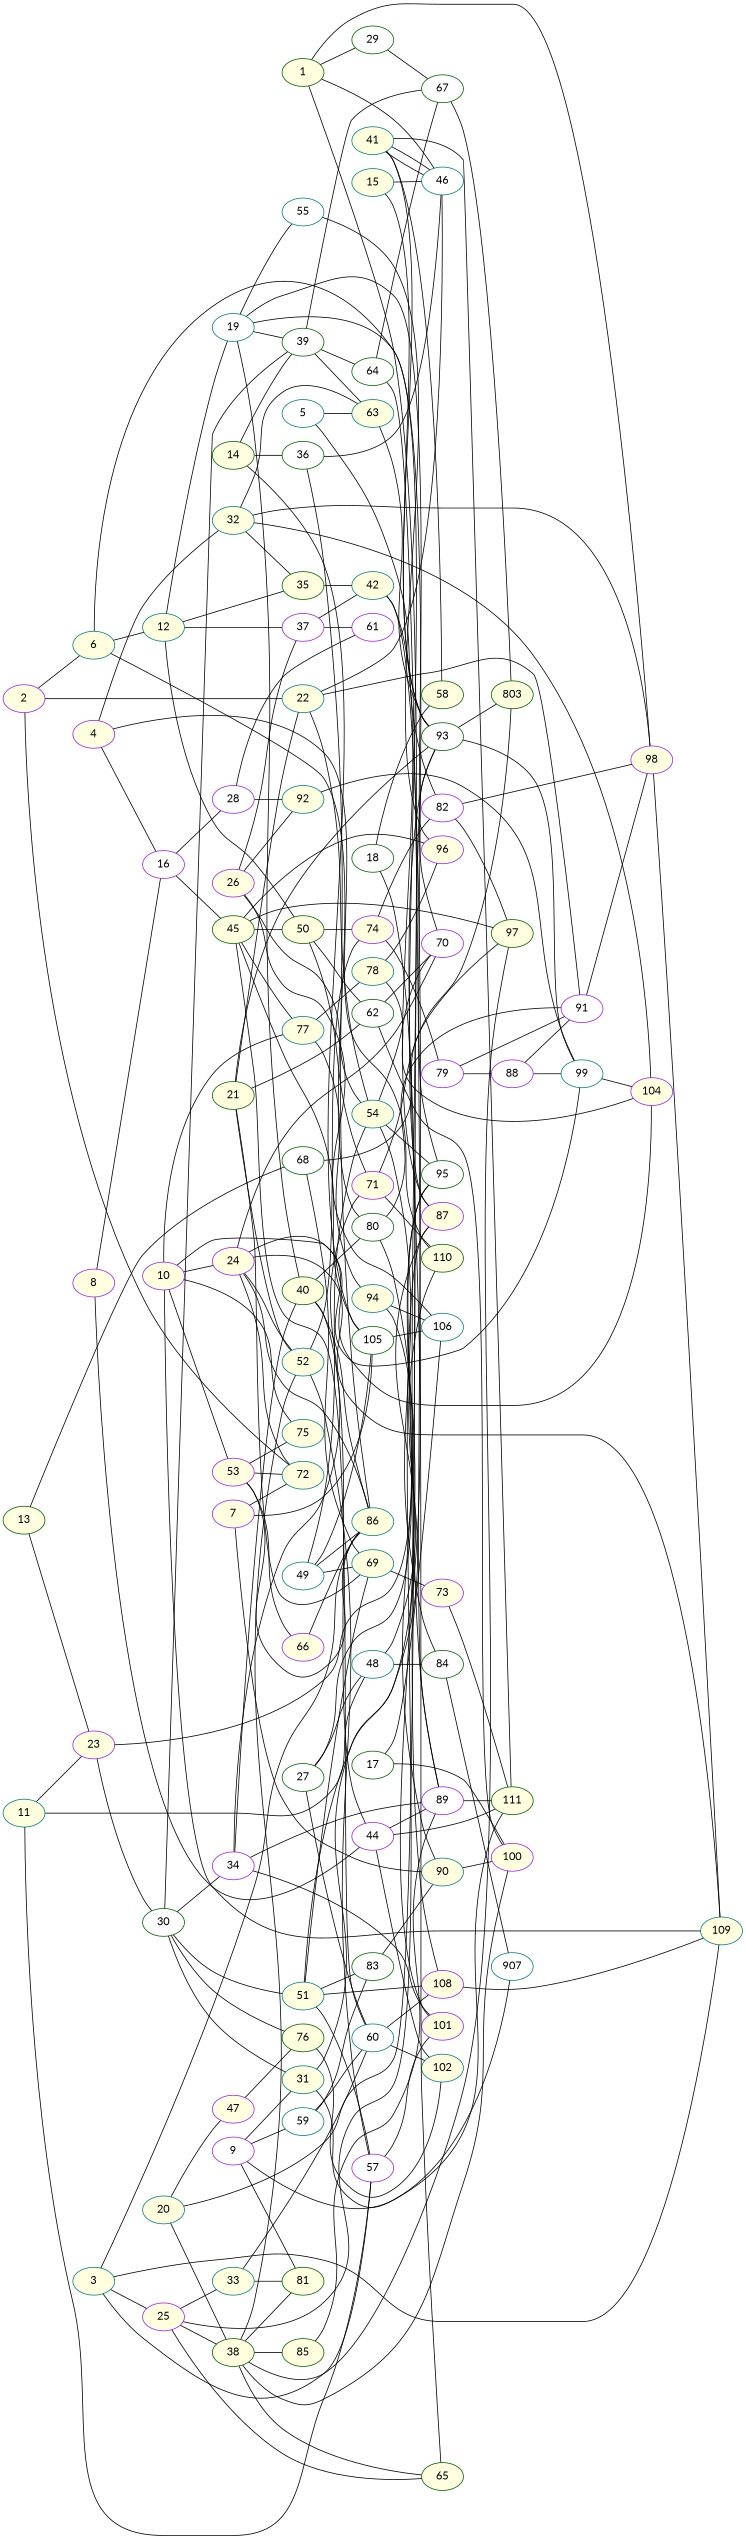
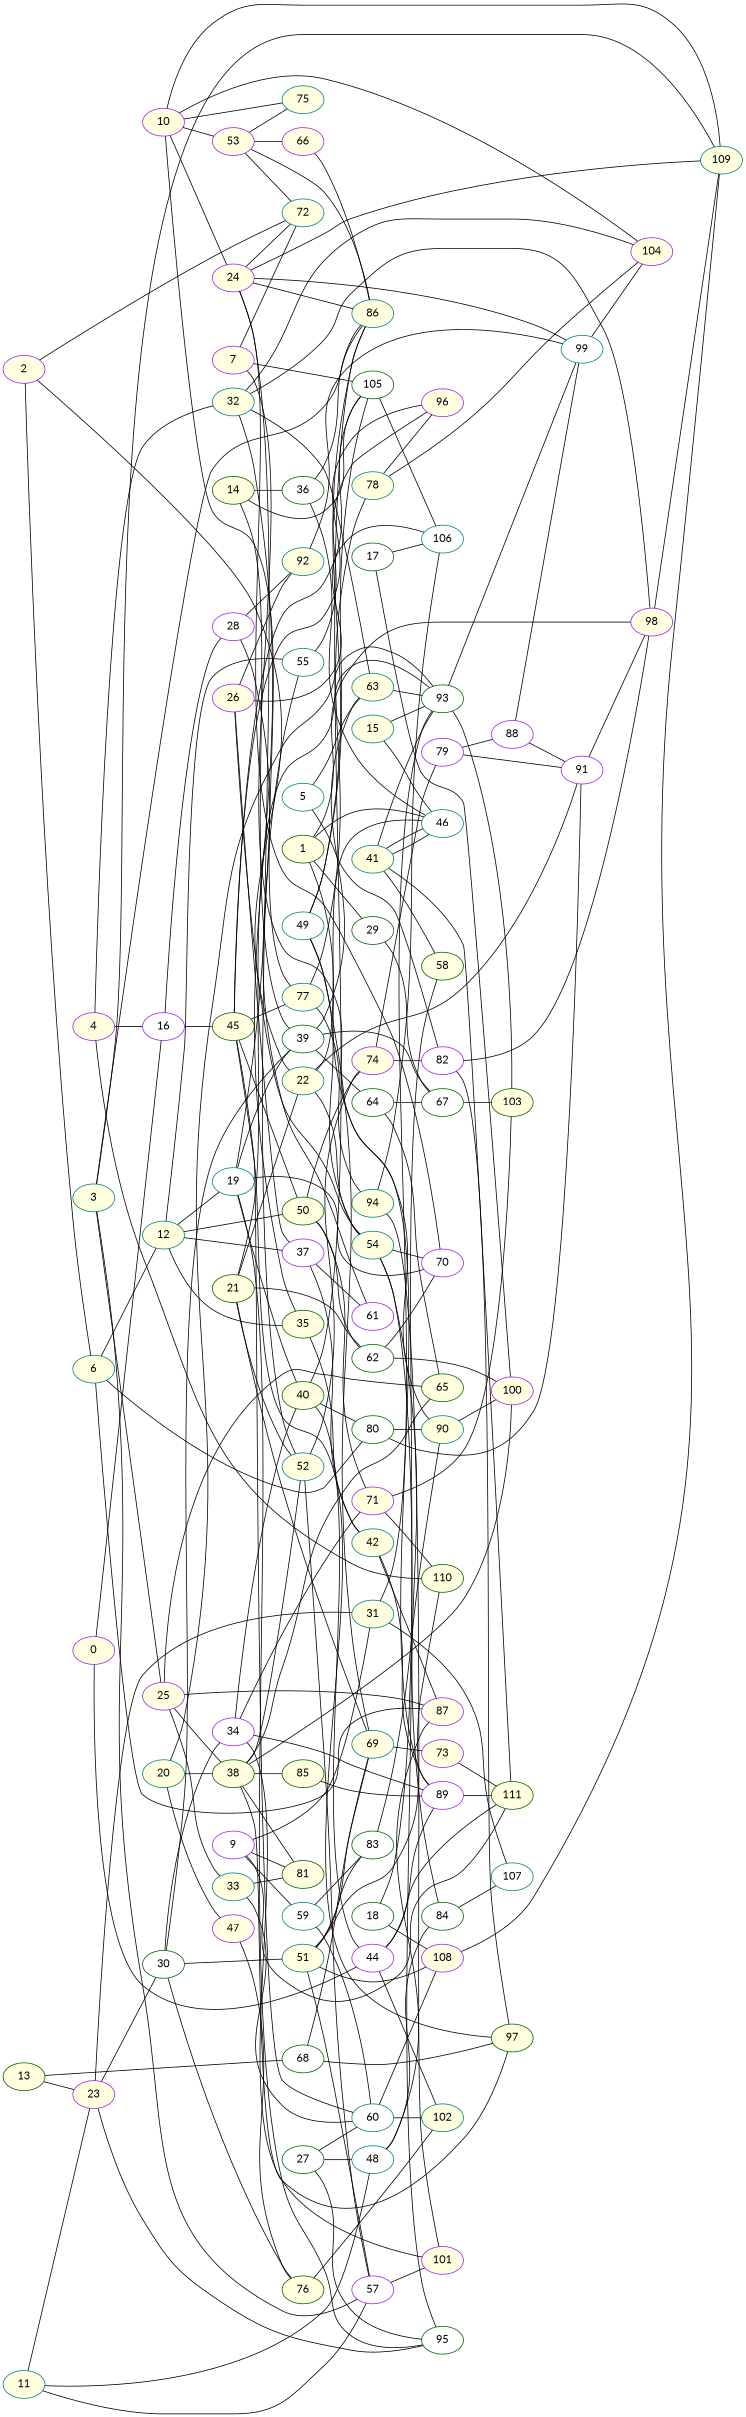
  graph {
    fontname=Lato
    rankdir=LR
    node [color=teal fillcolor=lightyellow fontname=Lato style=filled]
    edge [fontname=Lato]
    1 [color=darkgreen]
    29 [color=darkgreen fillcolor=white]
    46 [fillcolor=white]
    89 [color=purple fillcolor=white]
    98 [color=purple]
    67 [color=darkgreen fillcolor=white]
    111 [color=darkgreen]
    109
    2 [color=purple]
    6
    22
    72
    12
    80 [color=darkgreen fillcolor=white]
    87 [color=purple]
    54
    91 [color=purple fillcolor=white]
    25 [color=purple]
    3
    57 [color=purple fillcolor=white]
    86
    38 [color=darkgreen]
    33
    65 [color=darkgreen]
    101 [color=purple]
    4 [color=purple]
    16 [color=purple fillcolor=white]
    32
    110 [color=darkgreen]
    28 [color=purple fillcolor=white]
    45 [color=darkgreen]
    63
    104 [color=purple]
    35 [color=darkgreen]
    5 [fillcolor=white]
    82 [color=purple fillcolor=white]
    93 [color=darkgreen fillcolor=white]
    97 [color=darkgreen]
    19 [fillcolor=white]
    37 [color=purple fillcolor=white]
    50 [color=darkgreen]
    55 [fillcolor=white]
    90
    7 [color=purple]
    105 [color=darkgreen fillcolor=white]
    100 [color=purple]
    106 [fillcolor=white]
-   8 [color=purple]
+   8 [color=purple label=0]
    44 [color=purple fillcolor=white]
    102
    9 [color=purple fillcolor=white]
    31
    59 [fillcolor=white]
    81 [color=darkgreen]
-   107 [fillcolor=white label=907]
+   107 [fillcolor=white]
    83 [color=darkgreen fillcolor=white]
    60 [fillcolor=white]
    10 [color=purple]
    24 [color=purple]
    53 [color=purple]
    75
    77
    70 [color=purple fillcolor=white]
    52
    99 [fillcolor=white]
    66 [color=purple]
    78
    94
    11
    23 [color=purple]
    48 [fillcolor=white]
    95 [color=darkgreen fillcolor=white]
    30 [color=darkgreen fillcolor=white]
    84 [color=darkgreen fillcolor=white]
    39 [color=darkgreen fillcolor=white]
    40 [color=darkgreen]
    42
    61 [color=purple fillcolor=white]
    62 [color=darkgreen fillcolor=white]
    71 [color=purple]
    74 [color=purple]
    96 [color=purple]
    13 [color=darkgreen]
    68 [color=darkgreen fillcolor=white]
    69
    14 [color=darkgreen]
    36 [color=darkgreen fillcolor=white]
    64 [color=darkgreen fillcolor=white]
    15
-   103 [color=darkgreen label=803]
+   103 [color=darkgreen]
    92
    17 [color=darkgreen fillcolor=white]
    18 [color=darkgreen fillcolor=white]
    58 [color=darkgreen]
    108 [color=purple]
    20
    47 [color=purple]
    85 [color=darkgreen]
    76 [color=darkgreen]
    21 [color=darkgreen]
    73 [color=purple]
    34 [color=purple fillcolor=white]
    51
    26 [color=purple]
    27 [color=darkgreen fillcolor=white]
    41
    49 [fillcolor=white]
    79 [color=purple fillcolor=white]
    88 [color=purple fillcolor=white]
    1 -- 29
    1 -- 46
    1 -- 89
    1 -- 98
    29 -- 67
    89 -- 111
    98 -- 109
    67 -- 103
    2 -- 6
    2 -- 22
    2 -- 72
    6 -- 12
    6 -- 80
    6 -- 87
    22 -- 46
    22 -- 54
    22 -- 91
    12 -- 35
    12 -- 19
    12 -- 37
    12 -- 50
+   12 -- 55
    80 -- 91
    80 -- 90
    54 -- 70
    54 -- 95
    54 -- 84
    91 -- 98
    25 -- 87
    25 -- 38
    25 -- 33
    25 -- 65
    3 -- 109
    3 -- 25
    3 -- 57
    3 -- 86
    57 -- 101
    38 -- 65
    38 -- 97
    38 -- 100
    38 -- 81
    38 -- 52
    38 -- 85
    33 -- 81
    33 -- 60
    4 -- 16
    4 -- 32
    4 -- 110
    16 -- 28
    16 -- 45
    32 -- 98
    32 -- 63
    32 -- 104
    32 -- 35
    28 -- 61
    28 -- 92
    45 -- 97
    45 -- 50
    45 -- 105
    45 -- 60
    45 -- 77
    45 -- 96
    63 -- 93
    35 -- 42
    5 -- 63
    5 -- 82
    82 -- 98
    82 -- 97
    93 -- 99
    93 -- 103
    19 -- 55
    19 -- 70
    19 -- 95
    19 -- 39
    19 -- 40
    37 -- 42
    37 -- 61
    50 -- 62
    50 -- 71
    50 -- 74
    55 -- 96
    90 -- 100
    7 -- 72
    7 -- 90
    7 -- 105
    105 -- 106
    8 -- 16
    8 -- 44
    44 -- 89
    44 -- 111
    44 -- 102
    9 -- 111
    9 -- 31
    9 -- 59
    9 -- 81
    31 -- 93
    31 -- 107
    59 -- 83
    59 -- 60
    83 -- 90
    60 -- 102
    60 -- 108
    10 -- 109
    10 -- 104
    10 -- 24
    10 -- 53
    10 -- 75
    10 -- 77
    24 -- 109
    24 -- 72
    24 -- 86
    24 -- 70
    24 -- 52
    24 -- 99
    53 -- 72
    53 -- 86
    53 -- 75
    53 -- 66
    77 -- 78
    77 -- 94
    52 -- 57
    52 -- 74
    99 -- 104
    66 -- 86
    78 -- 104
    78 -- 96
    94 -- 101
    94 -- 106
    11 -- 57
    11 -- 23
    11 -- 48
-   30 -- 31
+   23 -- 31
    23 -- 95
    23 -- 30
    48 -- 87
    48 -- 84
    30 -- 39
    30 -- 76
    30 -- 34
    30 -- 51
    84 -- 107
    39 -- 67
    39 -- 63
    39 -- 64
    40 -- 80
    40 -- 86
    40 -- 44
    42 -- 89
    42 -- 87
    62 -- 100
    62 -- 70
    71 -- 110
    71 -- 103
    74 -- 82
    74 -- 79
    13 -- 23
    13 -- 68
    68 -- 97
    68 -- 69
    69 -- 73
    14 -- 105
    14 -- 39
    14 -- 36
    36 -- 46
    36 -- 86
    64 -- 67
    64 -- 65
    15 -- 46
    15 -- 93
    92 -- 99
    17 -- 100
    17 -- 106
    18 -- 58
    18 -- 108
    108 -- 109
    20 -- 38
    20 -- 93
    20 -- 47
    47 -- 76
    85 -- 89
    76 -- 102
    21 -- 22
    21 -- 93
    21 -- 52
    21 -- 62
    21 -- 69
    73 -- 111
    34 -- 89
    34 -- 101
    34 -- 40
    34 -- 71
    51 -- 57
    51 -- 110
    51 -- 83
    51 -- 69
    51 -- 108
    26 -- 54
    26 -- 37
    26 -- 106
    26 -- 92
    27 -- 60
    27 -- 48
    27 -- 95
    41 -- 46
    41 -- 46
    41 -- 111
    41 -- 93
    41 -- 58
    49 -- 54
    49 -- 86
    49 -- 105
    49 -- 69
    79 -- 91
    79 -- 88
    88 -- 91
    88 -- 99
  }
